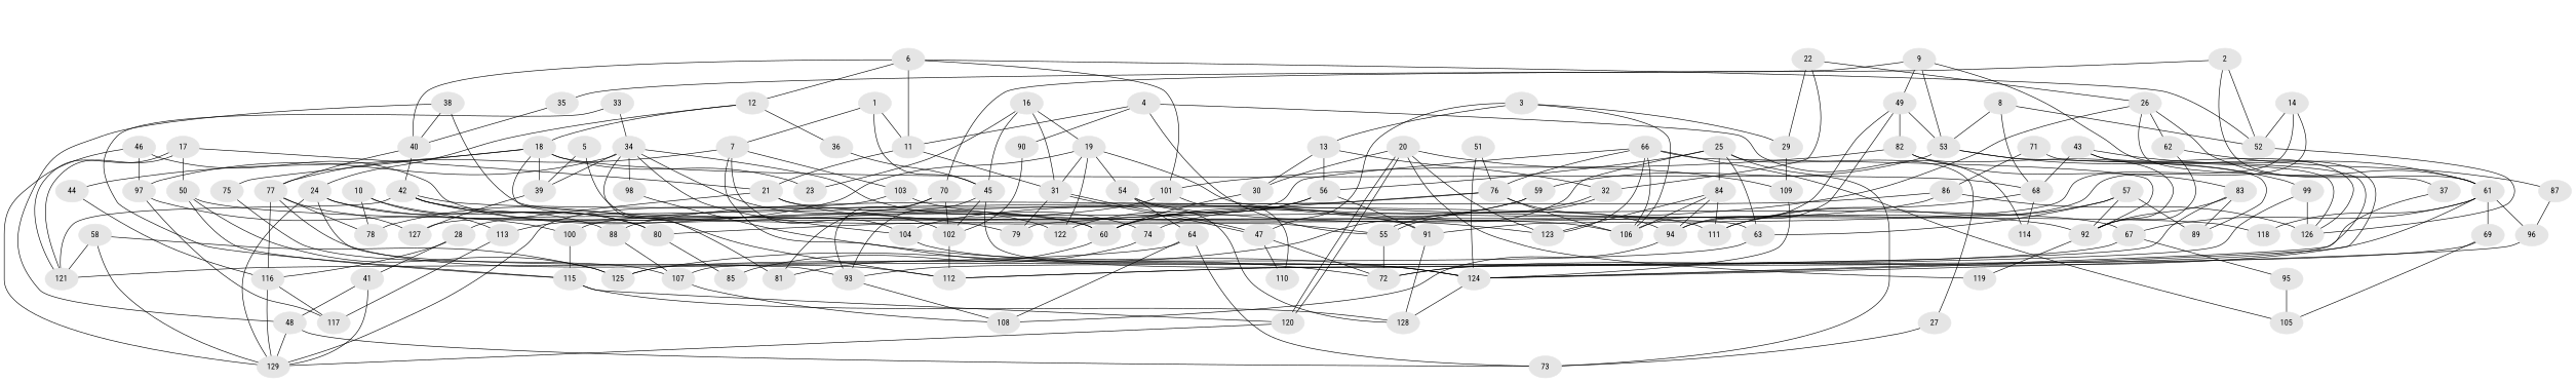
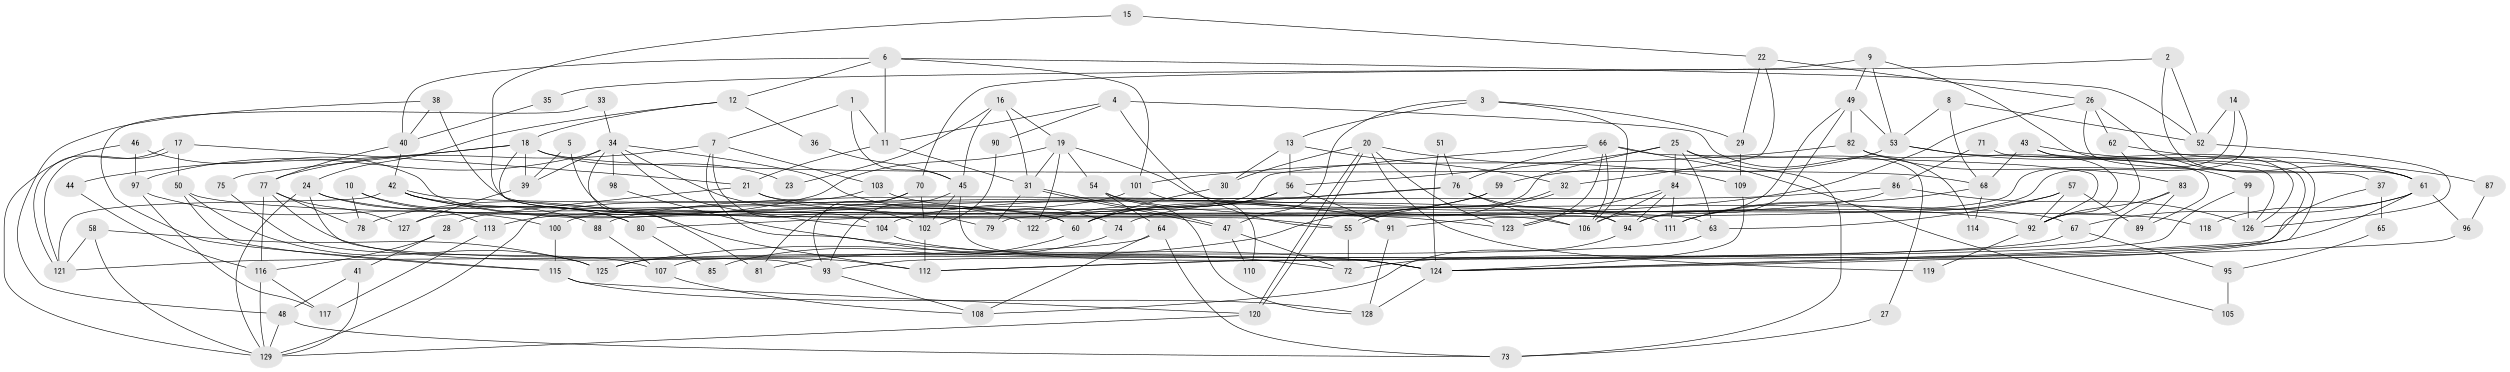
  graph {
    fontname="Roboto Condensed"
    node [color=gray90 fontname="Roboto Condensed" style=filled]
    edge [fontname="Roboto Condensed"]
    1
    7
    11
    45
    72
    77
    103
    104
    21
    31
    124
    93
    102
    2
    35
    52
    61
    40
    126
    118
    67
-   69
    96
    3
    13
    29
    47
    106
    30
    32
    56
    109
    110
    4
    55
    90
    114
    5
    39
    112
    127
    6
    12
    101
    18
    24
    36
    42
    113
    78
    116
    123
    129
    8
    53
    68
    59
    89
    99
    111
    9
    49
    70
    94
    82
    81
    128
    10
    80
    85
    117
    122
    28
    79
    23
    44
    75
    91
    88
    60
    14
    108
+   15
    22
    26
    95
    105
    16
    19
    54
    17
    50
    121
    125
    115
    107
    64
    92
    20
    119
    120
    41
    37
    62
    25
    27
    63
    73
    84
+   65
    87
    48
    33
    34
    74
    97
    98
    100
    38
    43
    46
    83
    51
    76
    57
    58
    66
    71
    86
    1 -- 7
    1 -- 11
    1 -- 45
    7 -- 72
    7 -- 77
    7 -- 103
    7 -- 104
    11 -- 21
    11 -- 31
    45 -- 124
    45 -- 93
    45 -- 102
    77 -- 112
    77 -- 127
    77 -- 78
    77 -- 116
    103 -- 123
    103 -- 129
    104 -- 124
    21 -- 67
    21 -- 122
    21 -- 28
    31 -- 47
    31 -- 47
    31 -- 79
    124 -- 128
    93 -- 108
    102 -- 112
    2 -- 35
    2 -- 52
    2 -- 61
    35 -- 40
    52 -- 126
    61 -- 72
    61 -- 118
    61 -- 67
-   61 -- 69
    61 -- 96
    40 -- 77
    40 -- 42
    67 -- 93
    67 -- 95
-   69 -- 72
-   69 -- 105
    96 -- 124
    3 -- 13
    3 -- 29
    3 -- 47
    3 -- 106
    13 -- 30
    13 -- 32
    13 -- 56
    29 -- 109
    47 -- 72
    47 -- 110
    30 -- 60
    32 -- 55
    32 -- 55
    56 -- 122
    56 -- 91
    56 -- 60
    109 -- 124
    4 -- 11
    4 -- 55
    4 -- 90
    4 -- 114
    55 -- 72
    90 -- 102
    5 -- 39
    5 -- 112
    39 -- 127
    6 -- 11
    6 -- 52
    6 -- 40
    6 -- 12
    6 -- 101
    12 -- 18
    12 -- 24
    12 -- 36
    101 -- 110
    101 -- 113
    18 -- 55
    18 -- 39
    18 -- 68
    18 -- 23
    18 -- 44
    18 -- 75
    24 -- 93
    24 -- 129
    24 -- 91
    24 -- 88
    36 -- 45
    42 -- 111
    42 -- 80
    42 -- 79
    42 -- 60
    42 -- 121
    113 -- 117
    116 -- 129
    116 -- 117
    8 -- 52
    8 -- 53
    8 -- 68
    53 -- 59
    53 -- 89
    53 -- 99
    68 -- 114
    68 -- 111
    59 -- 60
    59 -- 74
    99 -- 126
    99 -- 112
    9 -- 124
    9 -- 53
    9 -- 49
    9 -- 70
    49 -- 106
    49 -- 53
    49 -- 94
    49 -- 82
    70 -- 93
    70 -- 102
    70 -- 81
    94 -- 108
    82 -- 101
    82 -- 92
    82 -- 83
    10 -- 113
    10 -- 78
    10 -- 80
    80 -- 85
    28 -- 116
    28 -- 41
    44 -- 116
    75 -- 107
    91 -- 128
    88 -- 107
    60 -- 81
    14 -- 52
    14 -- 94
    14 -- 91
+   15 -- 94
+   15 -- 22
    22 -- 29
    22 -- 32
    22 -- 26
    26 -- 61
    26 -- 80
    26 -- 37
    26 -- 62
    95 -- 105
    16 -- 45
    16 -- 31
    16 -- 23
    16 -- 19
    19 -- 31
    19 -- 118
    19 -- 78
    19 -- 122
    19 -- 54
    54 -- 128
    54 -- 64
    54 -- 92
    17 -- 21
    17 -- 50
    17 -- 121
    17 -- 121
    50 -- 106
    50 -- 125
    50 -- 115
    115 -- 128
    115 -- 120
    107 -- 108
    64 -- 108
    64 -- 121
    64 -- 73
    92 -- 119
    20 -- 30
    20 -- 109
    20 -- 123
    20 -- 119
    20 -- 120
    20 -- 120
    120 -- 129
    41 -- 129
    41 -- 48
    37 -- 107
+   37 -- 65
    62 -- 92
    62 -- 87
    25 -- 56
    25 -- 125
    25 -- 27
    25 -- 63
    25 -- 73
    25 -- 84
    27 -- 73
    63 -- 125
    84 -- 106
    84 -- 123
    84 -- 111
    84 -- 94
+   65 -- 95
    87 -- 96
    48 -- 129
    48 -- 73
    33 -- 115
    33 -- 34
    34 -- 104
    34 -- 102
    34 -- 39
    34 -- 81
    34 -- 74
    34 -- 97
    34 -- 98
    74 -- 85
    97 -- 117
    97 -- 100
    98 -- 124
    100 -- 115
    38 -- 40
    38 -- 63
    38 -- 48
    43 -- 124
    43 -- 61
    43 -- 126
    43 -- 68
    46 -- 129
    46 -- 60
    46 -- 97
    83 -- 112
    83 -- 89
    83 -- 92
    51 -- 124
    51 -- 76
    76 -- 106
    76 -- 94
    76 -- 79
    76 -- 88
    57 -- 89
    57 -- 111
    57 -- 92
    57 -- 63
    58 -- 129
    58 -- 121
    58 -- 125
    66 -- 106
    66 -- 127
    66 -- 123
    66 -- 105
    66 -- 92
    66 -- 76
    71 -- 126
    71 -- 86
    86 -- 104
    86 -- 126
    86 -- 100
  }
